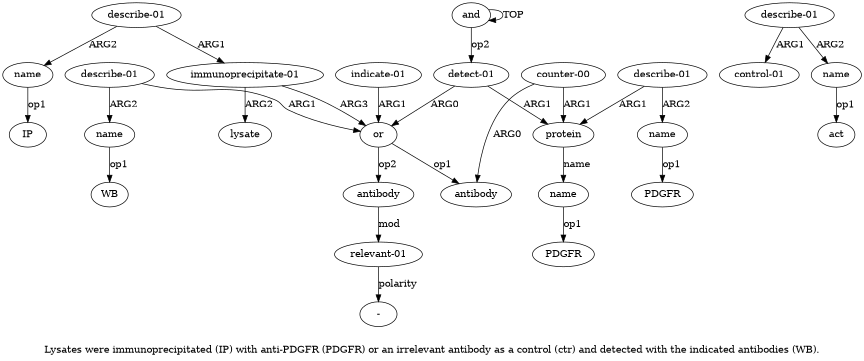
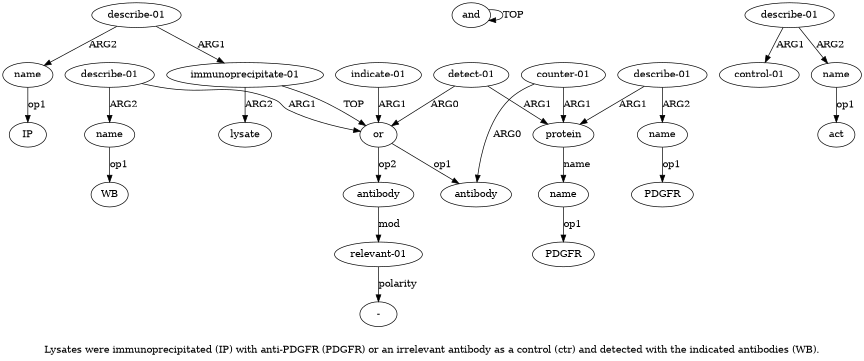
  digraph {
    label="Lysates were immunoprecipitated (IP) with anti-PDGFR (PDGFR) or an irrelevant antibody as a control (ctr) and detected with the indicated antibodies (WB)."
    node [color=black gold_ind=-1 gold_label=name test_ind=-1 test_label=name]
    edge [color=black gold_label=ARG1 test_label=ARG1]
    n1 [gold_ind=20 gold_label="indicate-01" label="indicate-01" test_ind=20 test_label="indicate-01"]
    n2 [gold_ind=6 gold_label=or label=or test_ind=6 test_label=or]
    n3 [gold_ind=13 gold_label=antibody label=antibody test_ind=13 test_label=antibody]
    n4 [gold_ind=7 gold_label=antibody label=antibody test_ind=7 test_label=antibody]
    n5 [gold_ind=14 gold_label="relevant-01" label="relevant-01" test_ind=14 test_label="relevant-01"]
    n6 [gold_ind=21 gold_label="describe-01" label="describe-01" test_ind=21 test_label="describe-01"]
    n7 [gold_ind=22 label=name test_ind=22]
    n8 [gold_label=WB label=WB test_label=WB]
    n9 [gold_label="-" label="-" test_label="-"]
    n10 [gold_label=IP label=IP test_label=IP]
    n11 [gold_label=PDGFR label=PDGFR test_label=PDGFR]
    n12 [gold_ind=16 gold_label="control-01" label="control-01" test_ind=16 test_label="control-01"]
    n13 [gold_ind=17 gold_label="describe-01" label="describe-01" test_ind=17 test_label="describe-01"]
    n14 [gold_ind=18 label=name test_ind=18]
    n15 [gold_ind=19 gold_label=ctr label=act test_ind=19 test_label=ctr]
    n16 [gold_ind=11 gold_label="describe-01" label="describe-01" test_ind=11 test_label="describe-01"]
    n17 [gold_ind=12 label=name test_ind=12]
    n18 [gold_ind=9 gold_label=protein label=protein test_ind=9 test_label=protein]
    n19 [gold_ind=10 label=name test_ind=10]
    n20 [gold_label=PDGFR label=PDGFR test_label=PDGFR]
    n21 [gold_ind=1 gold_label="immunoprecipitate-01" label="immunoprecipitate-01" test_ind=1 test_label="immunoprecipitate-01"]
    n22 [gold_ind=2 gold_label=lysate label=lysate test_ind=2 test_label=lysate]
    n23 [gold_ind=0 gold_label=and label=and test_ind=0 test_label=and]
    n24 [gold_ind=5 gold_label="detect-01" label="detect-01" test_ind=5 test_label="detect-01"]
    n25 [gold_ind=3 gold_label="describe-01" label="describe-01" test_ind=3 test_label="describe-01"]
    n26 [gold_ind=4 label=name test_ind=4]
-   n27 [gold_ind=8 gold_label="counter-01" label="counter-00" test_ind=8 test_label="counter-01"]
+   n27 [gold_ind=8 gold_label="counter-01" label="counter-01" test_ind=8 test_label="counter-01"]
    n1 -> n2 [label=ARG1]
    n2 -> n3 [gold_label=op2 label=op2 test_label=op2]
    n2 -> n4 [gold_label=op1 label=op1 test_label=op1]
    n3 -> n5 [gold_label=mod label=mod test_label=mod]
    n5 -> n9 [gold_label=polarity label=polarity test_label=polarity]
    n6 -> n2 [label=ARG1]
    n6 -> n7 [gold_label=ARG2 label=ARG2 test_label=ARG2]
    n7 -> n8 [gold_label=op1 label=op1 test_label=op1]
    n13 -> n12 [label=ARG1]
    n13 -> n14 [gold_label=ARG2 label=ARG2 test_label=ARG2]
    n14 -> n15 [gold_label=op1 label=op1 test_label=op1]
    n16 -> n17 [gold_label=ARG2 label=ARG2 test_label=ARG2]
    n16 -> n18 [label=ARG1]
    n17 -> n11 [gold_label=op1 label=op1 test_label=op1]
    n18 -> n19 [gold_label=name label=name test_label=name]
    n19 -> n20 [gold_label=op1 label=op1 test_label=op1]
-   n21 -> n2 [gold_label=ARG3 label=ARG3 test_label=ARG3]
+   n21 -> n2 [gold_label=ARG3 label=TOP test_label=ARG3]
    n21 -> n22 [gold_label=ARG2 label=ARG2 test_label=ARG2]
    n23 -> n23 [gold_label=TOP label=TOP test_label=TOP]
-   n23 -> n24 [gold_label=op2 label=op2 test_label=op2]
    n24 -> n2 [gold_label=ARG0 label=ARG0 test_label=ARG0]
    n24 -> n18 [label=ARG1]
    n25 -> n21 [label=ARG1]
    n25 -> n26 [gold_label=ARG2 label=ARG2 test_label=ARG2]
    n26 -> n10 [gold_label=op1 label=op1 test_label=op1]
    n27 -> n4 [gold_label=ARG0 label=ARG0 test_label=ARG0]
    n27 -> n18 [label=ARG1]
  }
